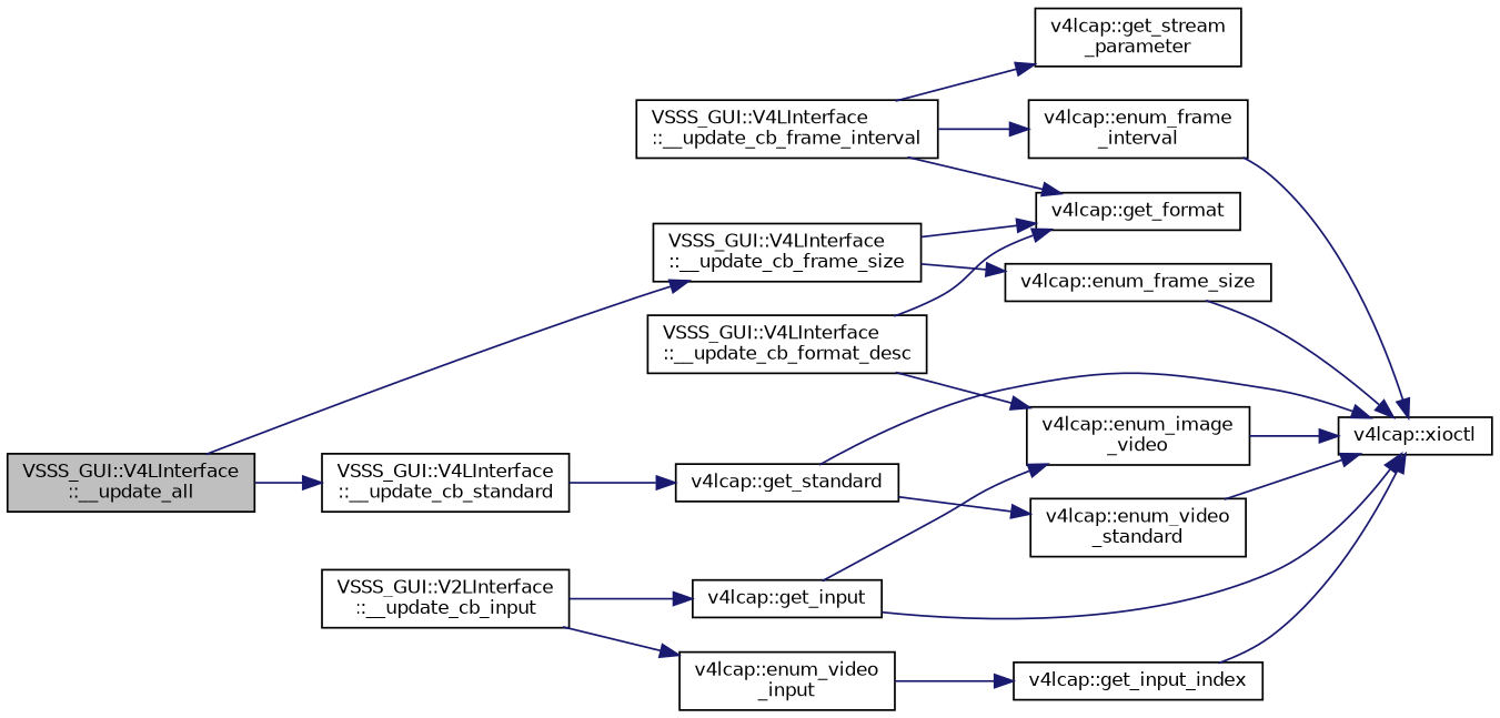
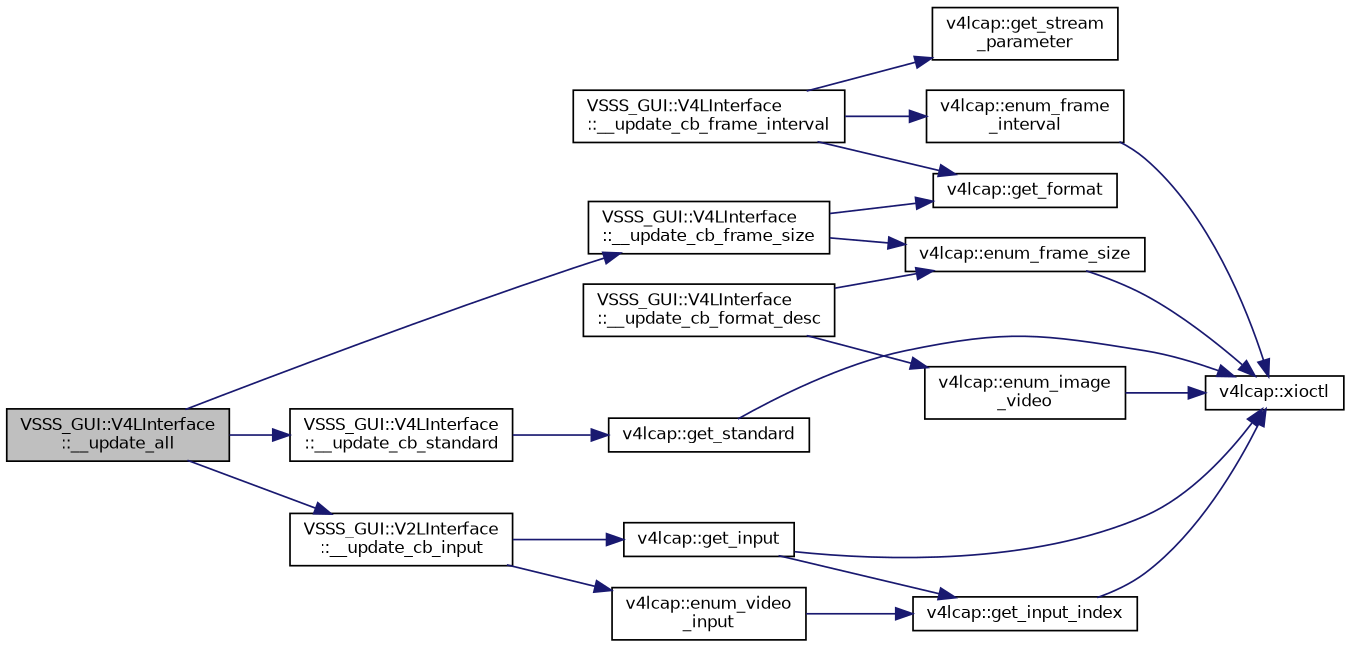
  digraph {
    rankdir=LR
    node [color=black fillcolor=white fontname=Helvetica fontsize=10 shape=record style=filled]
    edge [color=midnightblue fontname=Helvetica fontsize=10 labelfontname=Helvetica labelfontsize=10 style=solid]
    n1 [fillcolor=grey75 fontcolor=black height=0.2 label="VSSS_GUI::V4LInterface\l::__update_all" width=0.4]
    n2 [height=0.2 label="VSSS_GUI::V4LInterface\l::__update_cb_frame_size" width=0.4]
    n3 [height=0.2 label="VSSS_GUI::V2LInterface\l::__update_cb_input" width=0.4]
    n4 [height=0.2 label="VSSS_GUI::V4LInterface\l::__update_cb_standard" width=0.4]
    n5 [height=0.2 label="VSSS_GUI::V4LInterface\l::__update_cb_format_desc" width=0.4]
    n6 [height=0.2 label="v4lcap::get_format" width=0.4]
    n7 [height=0.2 label="v4lcap::enum_image\l_video" width=0.4]
    n8 [height=0.2 label="VSSS_GUI::V4LInterface\l::__update_cb_frame_interval" width=0.4]
    n9 [height=0.2 label="v4lcap::get_stream\l_parameter" width=0.4]
    n10 [height=0.2 label="v4lcap::enum_frame\l_interval" width=0.4]
    n11 [height=0.2 label="v4lcap::enum_frame_size" width=0.4]
    n12 [height=0.2 label="v4lcap::get_input" width=0.4]
    n13 [height=0.2 label="v4lcap::enum_video\l_input" width=0.4]
    n14 [height=0.2 label="v4lcap::get_standard" width=0.4]
    n15 [height=0.2 label="v4lcap::xioctl" width=0.4]
    n16 [height=0.2 label="v4lcap::get_input_index" width=0.4]
-   n17 [height=0.2 label="v4lcap::enum_video\l_standard" width=0.4]
    n1 -> n2
+   n1 -> n3
    n1 -> n4
    n2 -> n6
    n2 -> n11
    n3 -> n12
    n3 -> n13
    n4 -> n14
-   n5 -> n6
+   n5 -> n11
    n5 -> n7
    n7 -> n15
    n8 -> n6
    n8 -> n9
    n8 -> n10
    n10 -> n15
    n11 -> n15
    n12 -> n15
-   n12 -> n7
+   n12 -> n16
    n13 -> n16
    n14 -> n15
-   n14 -> n17
    n16 -> n15
-   n17 -> n15
  }
